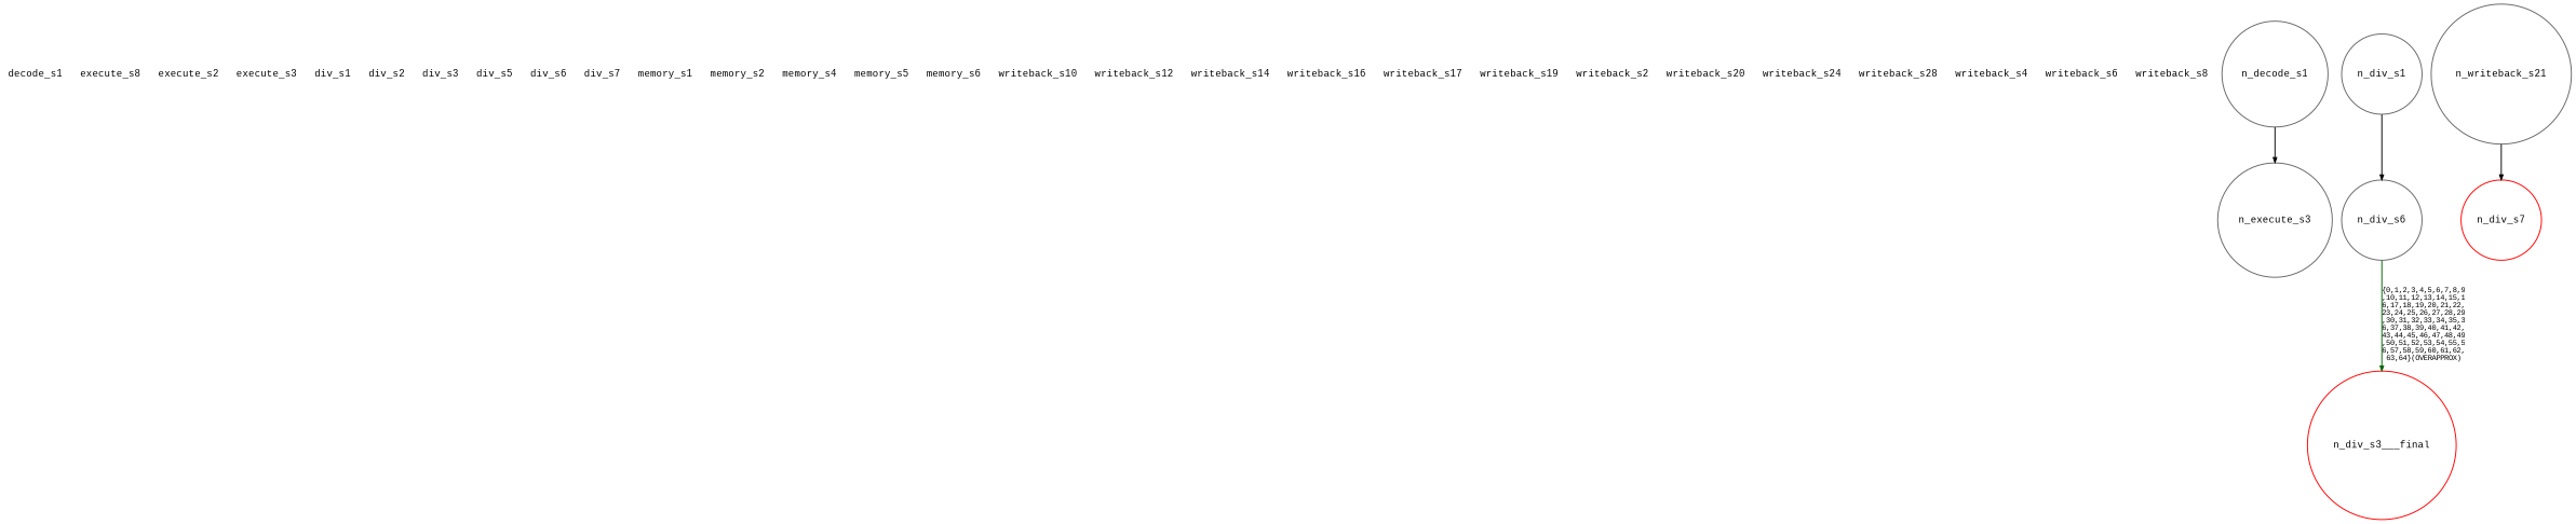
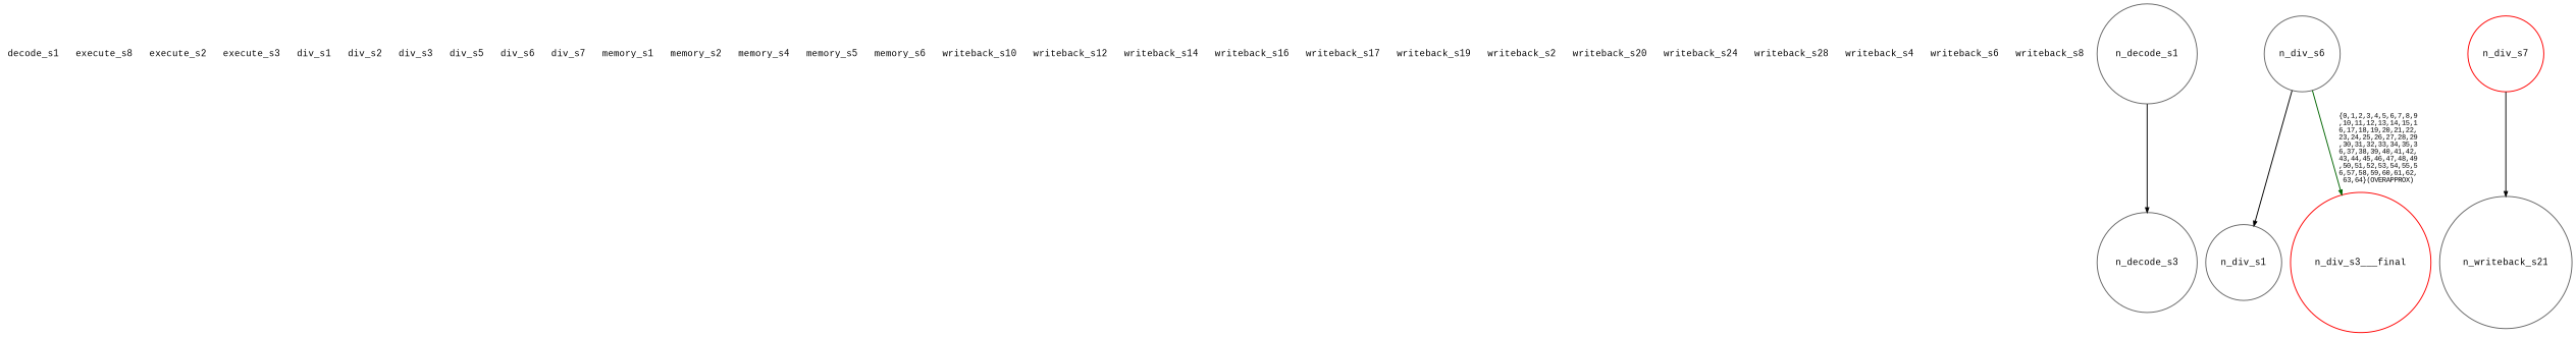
  digraph {
    fontname="Liberation Mono"
    splines=true
    node [color=red fontname="Liberation Mono" fontsize=20 penwidth=2 shape=none]
    edge [color=black fontname="Liberation Mono" penwidth=2]
    n1 [color=gray40 label=decode_s1]
    n2 [label=execute_s8]
    n3 [label=execute_s2]
    n4 [label=execute_s3]
    n5 [color=gray40 label=div_s1]
    n6 [label=div_s2]
    n7 [label=div_s3]
    n8 [label=div_s5]
    n9 [label=div_s6]
    n10 [label=div_s7]
    n11 [label=memory_s1]
    n12 [label=memory_s2]
    n13 [color=gray40 label=memory_s4]
    n14 [label=memory_s5]
    n15 [color=gray40 label=memory_s6]
    n16 [label=writeback_s10]
    n17 [label=writeback_s12]
    n18 [label=writeback_s14]
    n19 [label=writeback_s16]
    n20 [color=gray40 label=writeback_s17]
    n21 [label=writeback_s19]
    n22 [color=gray40 label=writeback_s2]
    n23 [color=gray40 label=writeback_s20]
    n24 [color=gray40 label=writeback_s24]
    n25 [color=gray40 label=writeback_s28]
    n26 [color=gray40 label=writeback_s4]
    n27 [color=gray40 label=writeback_s6]
    n28 [color=gray40 label=writeback_s8]
    n_decode_s1 [color=gray40 shape=circle]
-   n_execute_s3 [color=gray40 shape=circle]
+   n_execute_s3 [color=gray40 shape=circle label=n_decode_s3]
    n_div_s1 [color=gray40 shape=circle]
    n32 [color=gray40 label=n_div_s6 shape=circle]
    n_div_s3___final [shape=circle]
    n_div_s7 [shape=circle]
    n_writeback_s21 [color=gray40 shape=circle]
    n_decode_s1 -> n_execute_s3
-   n_div_s1 -> n32
+   n32 -> n_div_s1
    n32 -> n_div_s3___final [color="#006400" label="{0,1,2,3,4,5,6,7,8,9\n,10,11,12,13,14,15,1\n6,17,18,19,20,21,22,\n23,24,25,26,27,28,29\n,30,31,32,33,34,35,3\n6,37,38,39,40,41,42,\n43,44,45,46,47,48,49\n,50,51,52,53,54,55,5\n6,57,58,59,60,61,62,\n63,64}(OVERAPPROX)"]
-   n_writeback_s21 -> n_div_s7
+   n_div_s7 -> n_writeback_s21
  }
